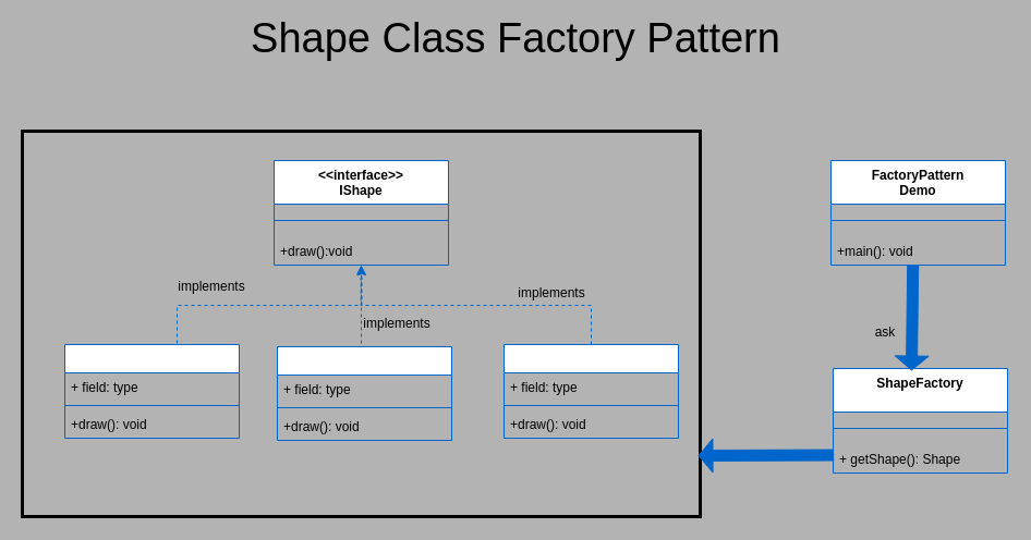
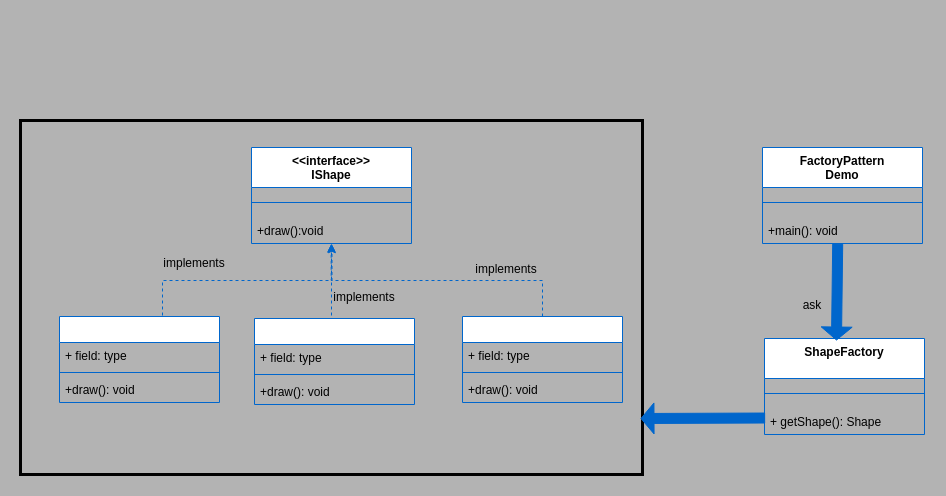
  <mxCell id="0" />
  <mxCell id="1" parent="0" />
  <mxCell id="2" value="&lt;&lt;interface&gt;&gt;&#10;IShape" style="swimlane;fontStyle=1;align=center;verticalAlign=top;childLayout=stackLayout;horizontal=1;startSize=40;horizontalStack=0;resizeParent=1;resizeParentMax=0;resizeLast=0;collapsible=1;marginBottom=0;strokeColor=#0066CC;" parent="1" vertex="1"><mxGeometry x="251" y="147" width="160" height="96" as="geometry" /></mxCell>
  <mxCell id="3" value="" style="line;strokeWidth=1;fillColor=none;align=left;verticalAlign=middle;spacingTop=-1;spacingLeft=3;spacingRight=3;rotatable=0;labelPosition=right;points=[];portConstraint=eastwest;strokeColor=#0066CC;" parent="2" vertex="1"><mxGeometry y="40" width="160" height="30" as="geometry" /></mxCell>
  <mxCell id="4" value="+draw():void" style="text;strokeColor=none;fillColor=none;align=left;verticalAlign=top;spacingLeft=4;spacingRight=4;overflow=hidden;rotatable=0;points=[[0,0.5],[1,0.5]];portConstraint=eastwest;fontColor=#000000;" parent="2" vertex="1"><mxGeometry y="70" width="160" height="26" as="geometry" /></mxCell>
  <mxCell id="5" style="edgeStyle=orthogonalEdgeStyle;html=1;exitX=0.5;exitY=0;exitDx=0;exitDy=0;fontColor=#FFFFFF;strokeColor=#0066CC;rounded=0;entryX=0.503;entryY=1.046;entryDx=0;entryDy=0;entryPerimeter=0;dashed=1;" parent="1" source="6" target="4" edge="1"><mxGeometry relative="1" as="geometry"><mxPoint x="332" y="246" as="targetPoint" /><Array as="points"><mxPoint x="162" y="316" /><mxPoint x="162" y="280" /><mxPoint x="332" y="280" /></Array></mxGeometry></mxCell>
  <mxCell id="6" value="Circle" style="swimlane;fontStyle=1;align=center;verticalAlign=top;childLayout=stackLayout;horizontal=1;startSize=26;horizontalStack=0;resizeParent=1;resizeParentMax=0;resizeLast=0;collapsible=1;marginBottom=0;fontColor=#FFFFFF;strokeColor=#0066CC;fillColor=default;" parent="1" vertex="1"><mxGeometry x="59" y="316" width="160" height="86" as="geometry" /></mxCell>
  <mxCell id="7" value="+ field: type" style="text;strokeColor=none;fillColor=none;align=left;verticalAlign=top;spacingLeft=4;spacingRight=4;overflow=hidden;rotatable=0;points=[[0,0.5],[1,0.5]];portConstraint=eastwest;fontColor=#000000;" parent="6" vertex="1"><mxGeometry y="26" width="160" height="26" as="geometry" /></mxCell>
  <mxCell id="8" value="" style="line;strokeWidth=1;fillColor=none;align=left;verticalAlign=middle;spacingTop=-1;spacingLeft=3;spacingRight=3;rotatable=0;labelPosition=right;points=[];portConstraint=eastwest;fontColor=#000000;strokeColor=#0066CC;" parent="6" vertex="1"><mxGeometry y="52" width="160" height="8" as="geometry" /></mxCell>
  <mxCell id="9" value="+draw(): void" style="text;strokeColor=none;fillColor=none;align=left;verticalAlign=top;spacingLeft=4;spacingRight=4;overflow=hidden;rotatable=0;points=[[0,0.5],[1,0.5]];portConstraint=eastwest;fontColor=#000000;" parent="6" vertex="1"><mxGeometry y="60" width="160" height="26" as="geometry" /></mxCell>
  <mxCell id="10" style="edgeStyle=orthogonalEdgeStyle;rounded=0;html=1;exitX=0.5;exitY=0;exitDx=0;exitDy=0;entryX=0.5;entryY=1;entryDx=0;entryDy=0;fontColor=#FFFFFF;strokeColor=#0066CC;dashed=1;" parent="1" source="11" target="2" edge="1"><mxGeometry relative="1" as="geometry"><Array as="points"><mxPoint x="331" y="318" /></Array></mxGeometry></mxCell>
  <mxCell id="11" value="Square" style="swimlane;fontStyle=1;align=center;verticalAlign=top;childLayout=stackLayout;horizontal=1;startSize=26;horizontalStack=0;resizeParent=1;resizeParentMax=0;resizeLast=0;collapsible=1;marginBottom=0;fontColor=#FFFFFF;strokeColor=#0066CC;fillColor=default;" parent="1" vertex="1"><mxGeometry x="254" y="318" width="160" height="86" as="geometry" /></mxCell>
  <mxCell id="12" value="+ field: type" style="text;strokeColor=none;fillColor=none;align=left;verticalAlign=top;spacingLeft=4;spacingRight=4;overflow=hidden;rotatable=0;points=[[0,0.5],[1,0.5]];portConstraint=eastwest;fontColor=#000000;" parent="11" vertex="1"><mxGeometry y="26" width="160" height="26" as="geometry" /></mxCell>
  <mxCell id="13" value="" style="line;strokeWidth=1;fillColor=none;align=left;verticalAlign=middle;spacingTop=-1;spacingLeft=3;spacingRight=3;rotatable=0;labelPosition=right;points=[];portConstraint=eastwest;fontColor=#000000;strokeColor=#0066CC;" parent="11" vertex="1"><mxGeometry y="52" width="160" height="8" as="geometry" /></mxCell>
  <mxCell id="14" value="+draw(): void" style="text;strokeColor=none;fillColor=none;align=left;verticalAlign=top;spacingLeft=4;spacingRight=4;overflow=hidden;rotatable=0;points=[[0,0.5],[1,0.5]];portConstraint=eastwest;fontColor=#000000;" parent="11" vertex="1"><mxGeometry y="60" width="160" height="26" as="geometry" /></mxCell>
  <mxCell id="15" style="edgeStyle=orthogonalEdgeStyle;rounded=0;html=1;exitX=0.5;exitY=0;exitDx=0;exitDy=0;entryX=0.498;entryY=1.026;entryDx=0;entryDy=0;entryPerimeter=0;fontColor=#FFFFFF;strokeColor=#0066CC;dashed=1;" parent="1" source="16" target="4" edge="1"><mxGeometry relative="1" as="geometry"><Array as="points"><mxPoint x="542" y="280" /><mxPoint x="331" y="280" /></Array></mxGeometry></mxCell>
  <mxCell id="16" value="Rectangle" style="swimlane;fontStyle=1;align=center;verticalAlign=top;childLayout=stackLayout;horizontal=1;startSize=26;horizontalStack=0;resizeParent=1;resizeParentMax=0;resizeLast=0;collapsible=1;marginBottom=0;fontColor=#FFFFFF;strokeColor=#0066CC;fillColor=default;" parent="1" vertex="1"><mxGeometry x="462" y="316" width="160" height="86" as="geometry" /></mxCell>
  <mxCell id="17" value="+ field: type" style="text;strokeColor=none;fillColor=none;align=left;verticalAlign=top;spacingLeft=4;spacingRight=4;overflow=hidden;rotatable=0;points=[[0,0.5],[1,0.5]];portConstraint=eastwest;fontColor=#000000;" parent="16" vertex="1"><mxGeometry y="26" width="160" height="26" as="geometry" /></mxCell>
  <mxCell id="18" value="" style="line;strokeWidth=1;fillColor=none;align=left;verticalAlign=middle;spacingTop=-1;spacingLeft=3;spacingRight=3;rotatable=0;labelPosition=right;points=[];portConstraint=eastwest;fontColor=#000000;strokeColor=#0066CC;" parent="16" vertex="1"><mxGeometry y="52" width="160" height="8" as="geometry" /></mxCell>
  <mxCell id="19" value="+draw(): void" style="text;strokeColor=none;fillColor=none;align=left;verticalAlign=top;spacingLeft=4;spacingRight=4;overflow=hidden;rotatable=0;points=[[0,0.5],[1,0.5]];portConstraint=eastwest;fontColor=#000000;" parent="16" vertex="1"><mxGeometry y="60" width="160" height="26" as="geometry" /></mxCell>
  <mxCell id="20" value="&lt;font color=&quot;#000000&quot;&gt;implements&lt;/font&gt;" style="text;html=1;strokeColor=none;fillColor=none;align=center;verticalAlign=middle;whiteSpace=wrap;rounded=0;fontColor=#FFFFFF;" parent="1" vertex="1"><mxGeometry x="164" y="248" width="60" height="30" as="geometry" /></mxCell>
  <mxCell id="21" value="&lt;font color=&quot;#000000&quot;&gt;implements&lt;/font&gt;" style="text;html=1;strokeColor=none;fillColor=none;align=center;verticalAlign=middle;whiteSpace=wrap;rounded=0;fontColor=#FFFFFF;" parent="1" vertex="1"><mxGeometry x="334" y="282" width="60" height="30" as="geometry" /></mxCell>
  <mxCell id="22" value="&lt;font color=&quot;#000000&quot;&gt;implements&lt;/font&gt;" style="text;html=1;strokeColor=none;fillColor=none;align=center;verticalAlign=middle;whiteSpace=wrap;rounded=0;fontColor=#FFFFFF;" parent="1" vertex="1"><mxGeometry x="476" y="254" width="60" height="30" as="geometry" /></mxCell>
  <mxCell id="23" value="FactoryPattern&#10;Demo" style="swimlane;fontStyle=1;align=center;verticalAlign=top;childLayout=stackLayout;horizontal=1;startSize=40;horizontalStack=0;resizeParent=1;resizeParentMax=0;resizeLast=0;collapsible=1;marginBottom=0;strokeColor=#0066CC;" parent="1" vertex="1"><mxGeometry x="762" y="147" width="160" height="96" as="geometry" /></mxCell>
  <mxCell id="24" value="" style="line;strokeWidth=1;fillColor=none;align=left;verticalAlign=middle;spacingTop=-1;spacingLeft=3;spacingRight=3;rotatable=0;labelPosition=right;points=[];portConstraint=eastwest;strokeColor=#0066CC;" parent="23" vertex="1"><mxGeometry y="40" width="160" height="30" as="geometry" /></mxCell>
  <mxCell id="25" value="+main(): void" style="text;strokeColor=none;fillColor=none;align=left;verticalAlign=top;spacingLeft=4;spacingRight=4;overflow=hidden;rotatable=0;points=[[0,0.5],[1,0.5]];portConstraint=eastwest;fontColor=#000000;" parent="23" vertex="1"><mxGeometry y="70" width="160" height="26" as="geometry" /></mxCell>
  <mxCell id="26" value="ShapeFactory" style="swimlane;fontStyle=1;align=center;verticalAlign=top;childLayout=stackLayout;horizontal=1;startSize=40;horizontalStack=0;resizeParent=1;resizeParentMax=0;resizeLast=0;collapsible=1;marginBottom=0;strokeColor=#0066CC;" parent="1" vertex="1"><mxGeometry x="764" y="338" width="160" height="96" as="geometry" /></mxCell>
  <mxCell id="27" value="" style="line;strokeWidth=1;fillColor=none;align=left;verticalAlign=middle;spacingTop=-1;spacingLeft=3;spacingRight=3;rotatable=0;labelPosition=right;points=[];portConstraint=eastwest;strokeColor=#0066CC;" parent="26" vertex="1"><mxGeometry y="40" width="160" height="30" as="geometry" /></mxCell>
  <mxCell id="28" value="+ getShape(): Shape" style="text;strokeColor=none;fillColor=none;align=left;verticalAlign=top;spacingLeft=4;spacingRight=4;overflow=hidden;rotatable=0;points=[[0,0.5],[1,0.5]];portConstraint=eastwest;fontColor=#000000;" parent="26" vertex="1"><mxGeometry y="70" width="160" height="26" as="geometry" /></mxCell>
  <mxCell id="29" value="" style="rounded=0;whiteSpace=wrap;html=1;fontColor=#000000;strokeColor=#000000;fillColor=none;strokeWidth=3;" parent="1" vertex="1"><mxGeometry x="20" y="120" width="622" height="354" as="geometry" /></mxCell>
  <mxCell id="30" value="" style="shape=flexArrow;endArrow=classic;html=1;rounded=0;fontColor=#000000;strokeColor=#0066CC;exitX=0.47;exitY=1.007;exitDx=0;exitDy=0;exitPerimeter=0;entryX=0.45;entryY=0.021;entryDx=0;entryDy=0;entryPerimeter=0;fillColor=#0066CC;endSize=4;startSize=4;" parent="1" source="25" target="26" edge="1"><mxGeometry width="50" height="50" relative="1" as="geometry"><mxPoint x="826" y="318" as="sourcePoint" /><mxPoint x="876" y="268" as="targetPoint" /></mxGeometry></mxCell>
  <mxCell id="31" value="ask" style="text;html=1;strokeColor=none;fillColor=none;align=center;verticalAlign=middle;whiteSpace=wrap;rounded=0;fontColor=#000000;" parent="1" vertex="1"><mxGeometry x="782" y="290" width="60" height="30" as="geometry" /></mxCell>
  <mxCell id="32" value="" style="shape=flexArrow;endArrow=classic;html=1;rounded=0;fontColor=#000000;strokeColor=#0066CC;fillColor=#0066CC;endSize=4;startSize=4;exitX=0.004;exitY=0.366;exitDx=0;exitDy=0;exitPerimeter=0;" parent="1" source="28" edge="1"><mxGeometry width="50" height="50" relative="1" as="geometry"><mxPoint x="754" y="416" as="sourcePoint" /><mxPoint x="640" y="418" as="targetPoint" /></mxGeometry></mxCell>
- <mxCell id="33" value="&lt;font style=&quot;font-size: 38px&quot;&gt;Shape Class Factory Pattern&lt;/font&gt;" style="text;html=1;strokeColor=none;fillColor=none;align=center;verticalAlign=middle;whiteSpace=wrap;rounded=0;fontColor=#000000;" parent="1" vertex="1"><mxGeometry x="24" y="20" width="898" height="30" as="geometry" /></mxCell>
